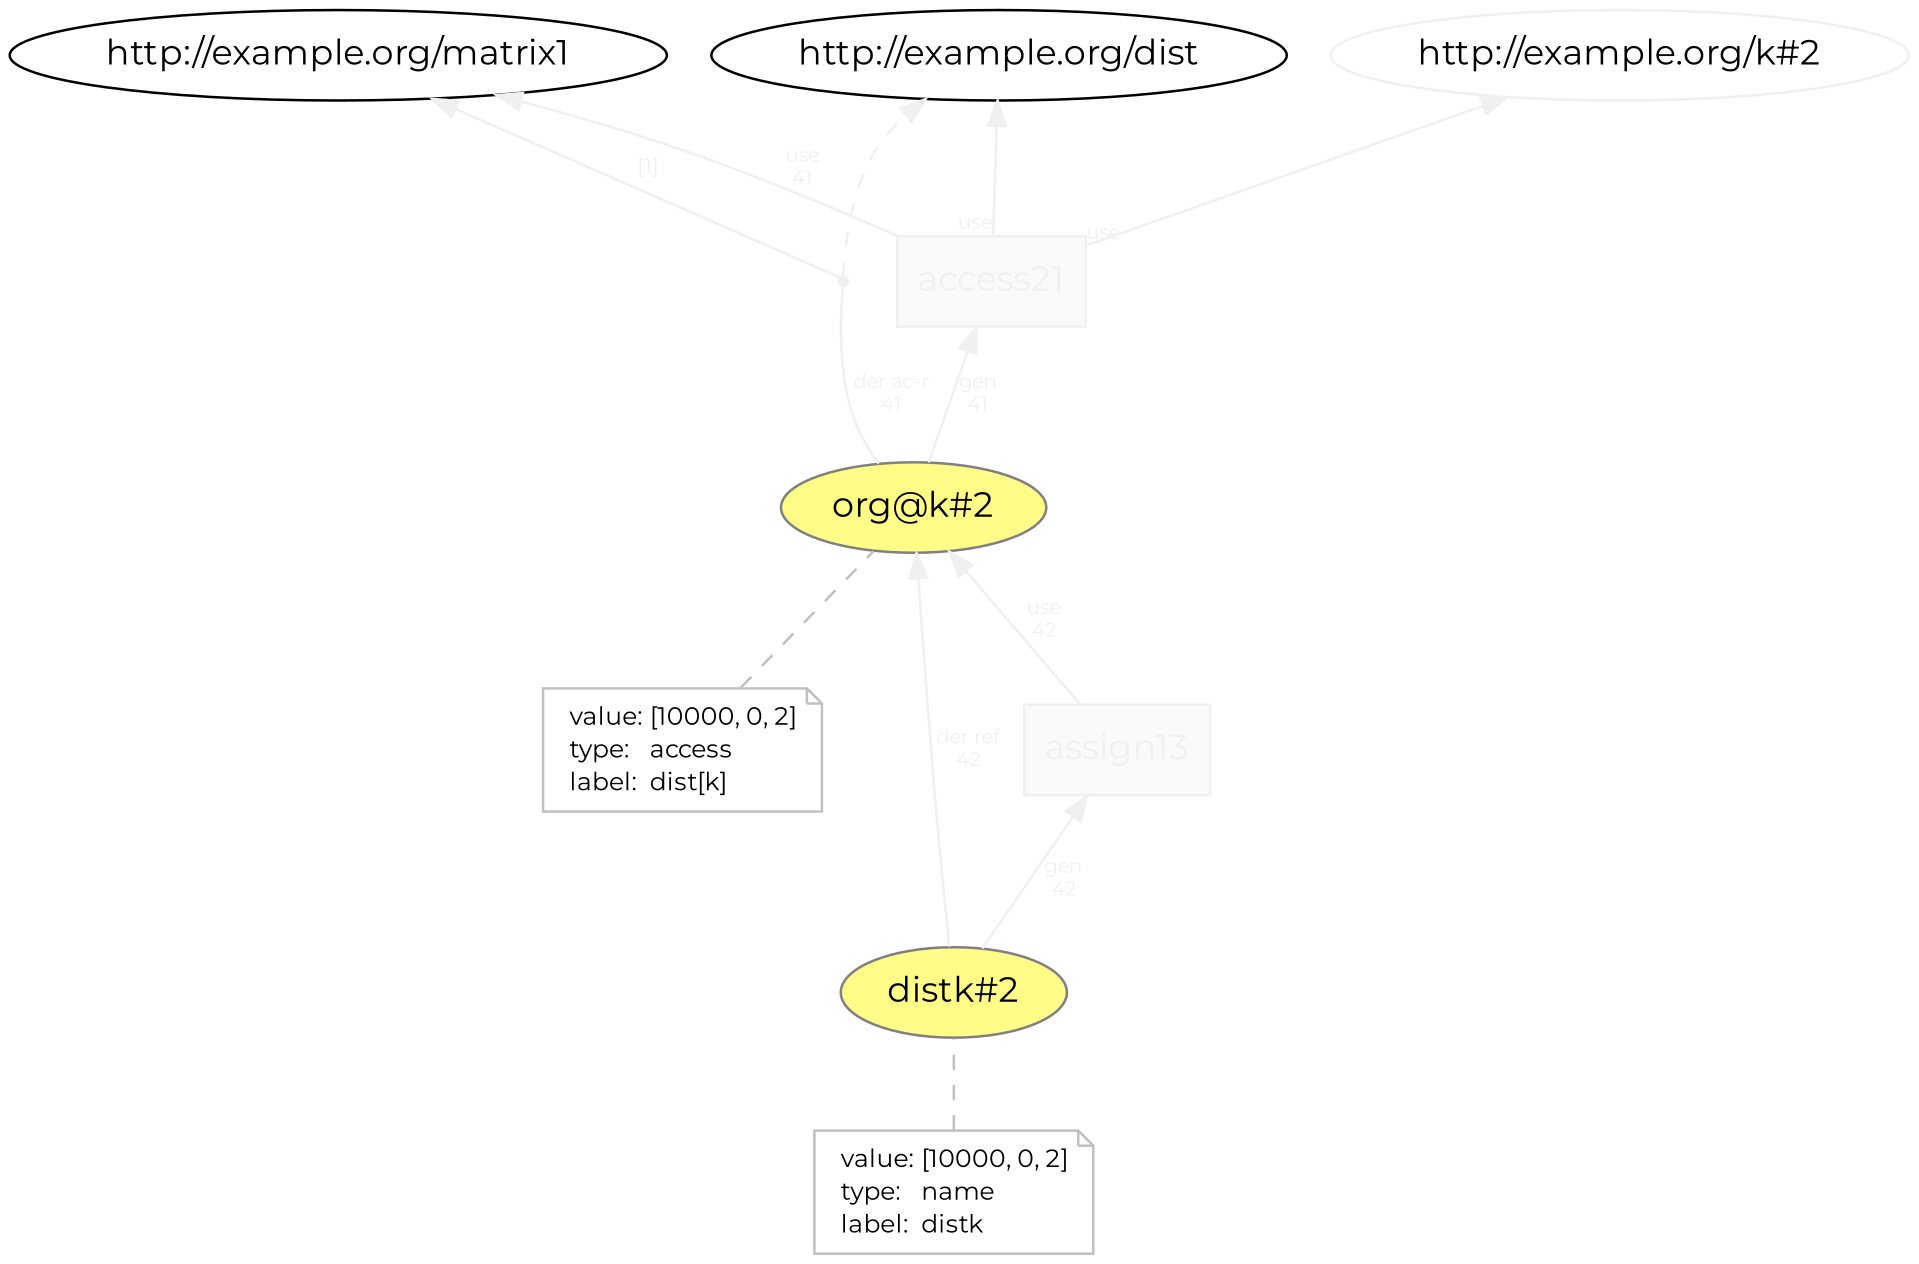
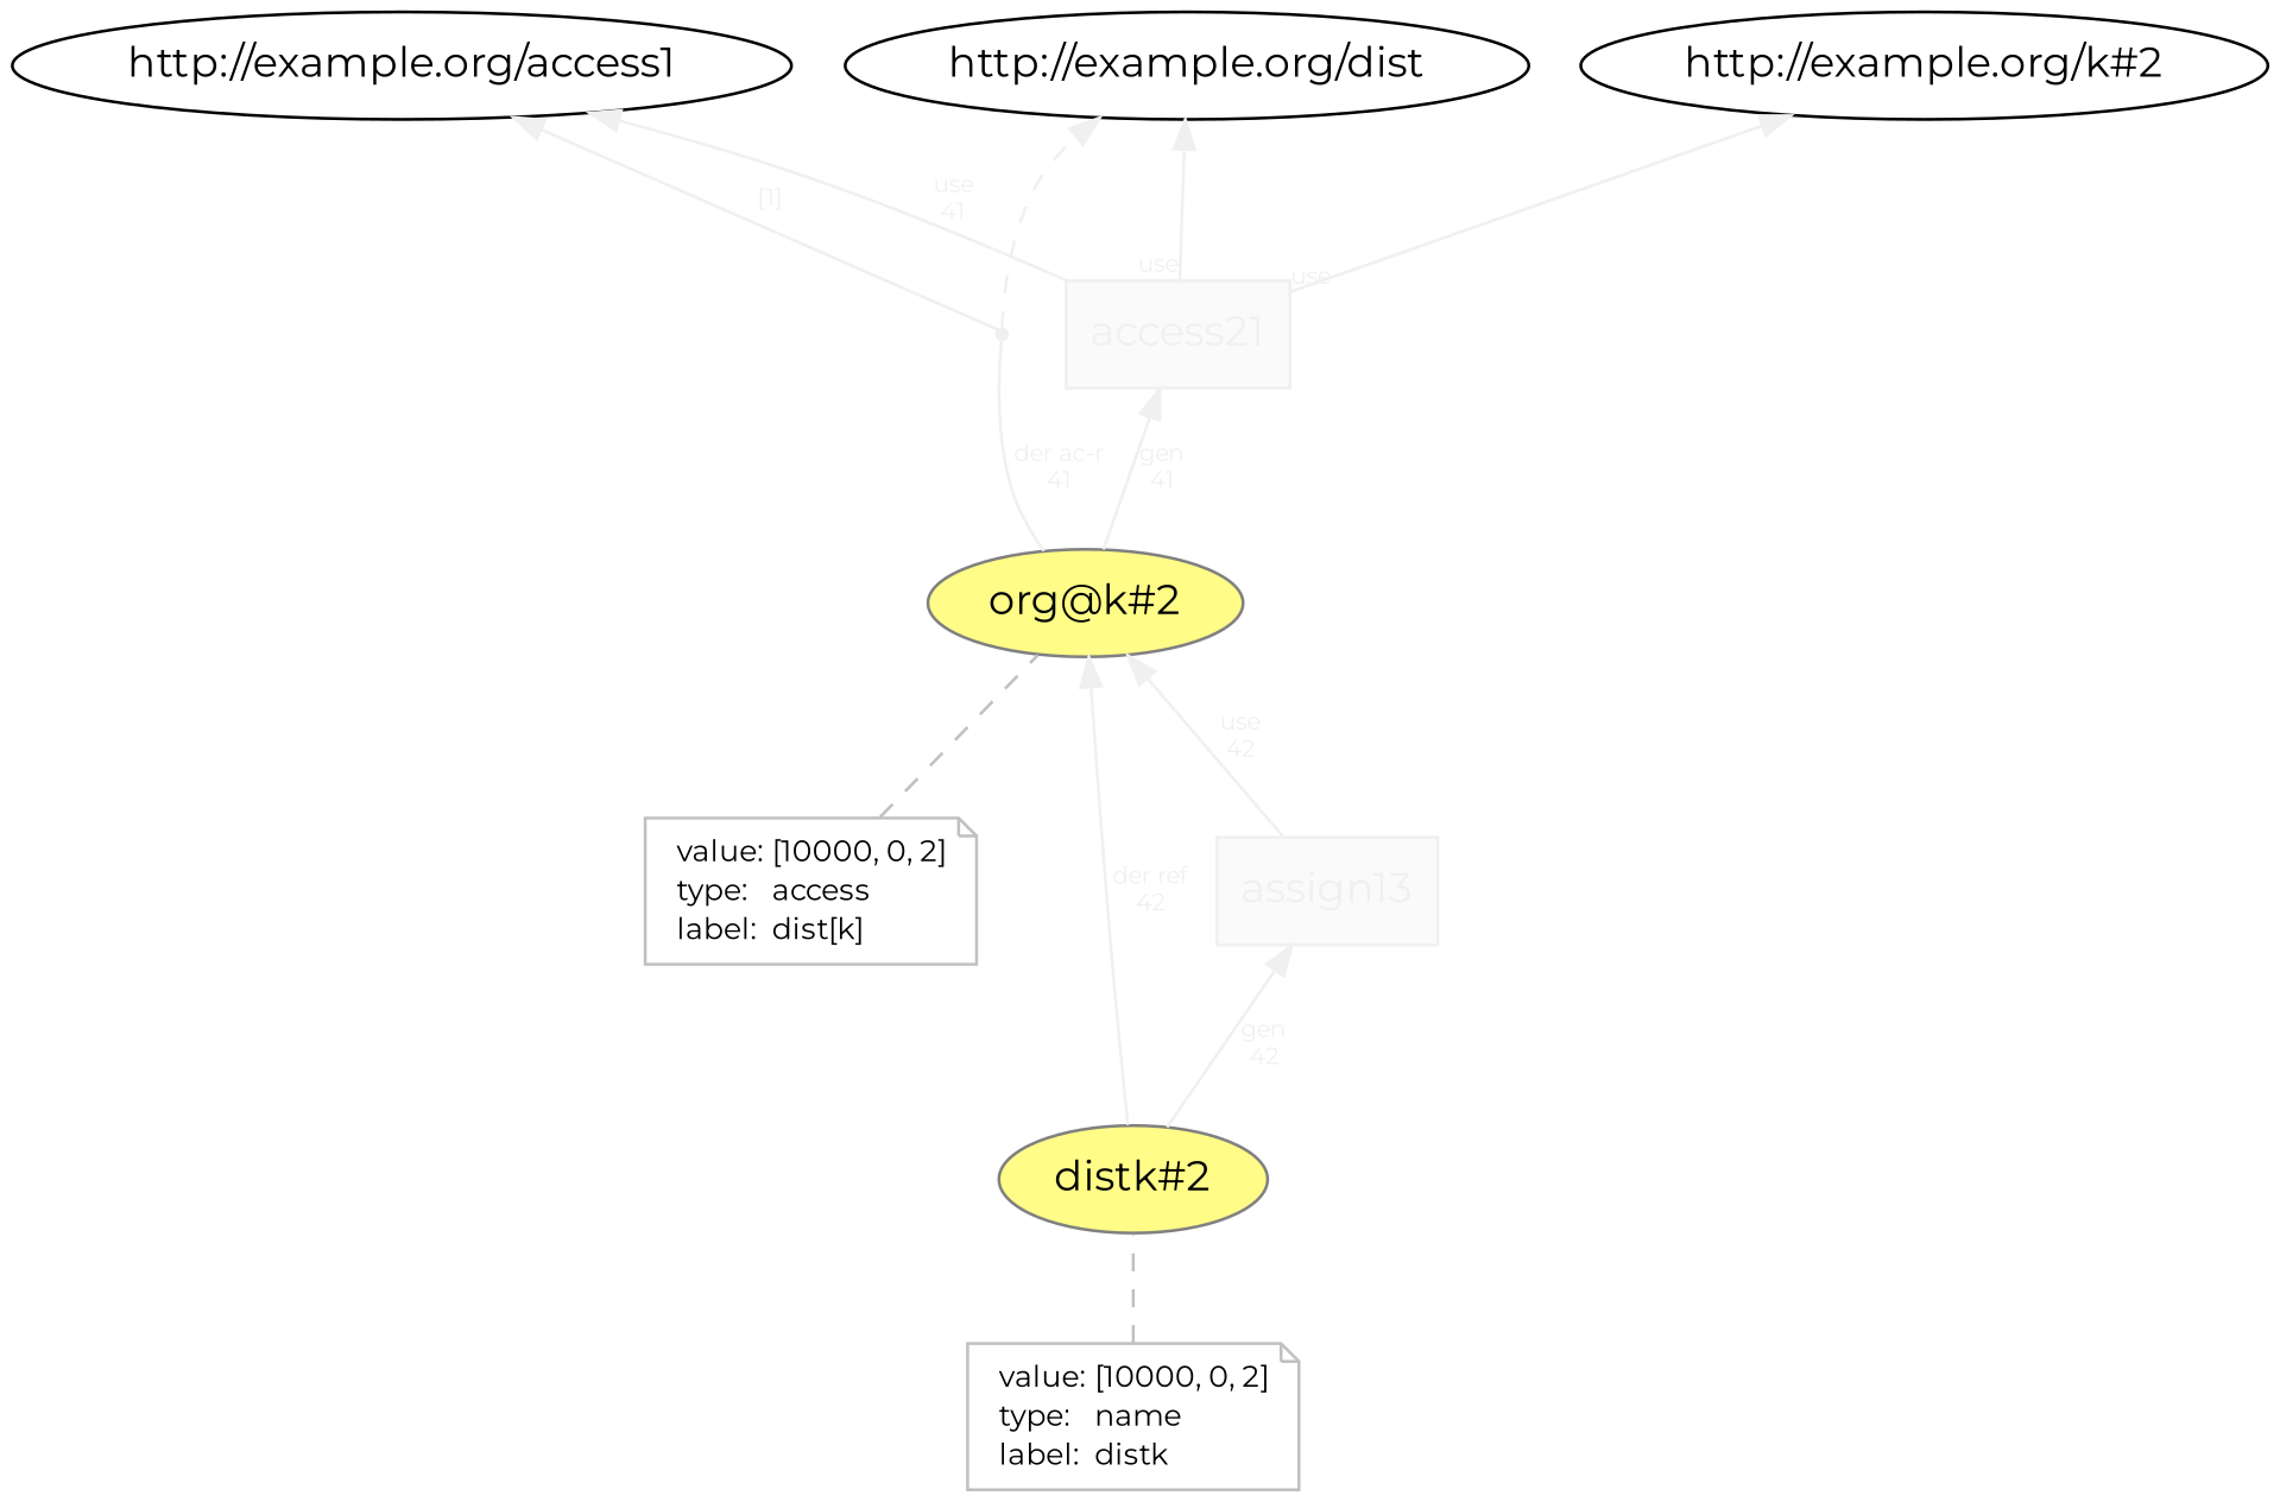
  digraph {
    fontname=Montserrat
    rankdir=BT
    node [fontname=Montserrat]
    edge [angle=60.0 color="#F0F0F0" distance=1.5 fontcolor="#F0F0F0" fontname=Montserrat fontsize=8 rotation=20]
    n1 [color="#808080" fillcolor="#FFFC87" label="org@k#2" style=filled]
    n2 [color="#F0F0F0" fillcolor="#FAFAFA" fontcolor="#F0F0F0" label=access21 shape=polygon sides=4 style=filled]
    bn0 [color="#F0F0F0" fontcolor="#F0F0F0" shape=point]
    "http://example.org/dist"
-   "http://example.org/matrix1"
-   "http://example.org/k#2" [color="#F0F0F0"]
+   "http://example.org/matrix1" [label="http://example.org/access1"]
+   "http://example.org/k#2"
    n7 [color=gray fontcolor=black fontsize=10 label=<<TABLE cellpadding="0" border="0"> 	<TR> 	    <TD align="left">value:</TD> 	    <TD align="left">[10000, 0, 2]</TD> 	</TR> 	<TR> 	    <TD align="left">type:</TD> 	    <TD align="left">access</TD> 	</TR> 	<TR> 	    <TD align="left">label:</TD> 	    <TD align="left">dist[k]</TD> 	</TR> </TABLE>> shape=note]
    n8 [color="#808080" fillcolor="#FFFC87" label="distk#2" style=filled]
    n9 [color="#F0F0F0" fillcolor="#FAFAFA" fontcolor="#F0F0F0" label=assign13 shape=polygon sides=4 style=filled]
    n10 [color=gray fontcolor=black fontsize=10 label=<<TABLE cellpadding="0" border="0"> 	<TR> 	    <TD align="left">value:</TD> 	    <TD align="left">[10000, 0, 2]</TD> 	</TR> 	<TR> 	    <TD align="left">type:</TD> 	    <TD align="left">name</TD> 	</TR> 	<TR> 	    <TD align="left">label:</TD> 	    <TD align="left">distk</TD> 	</TR> </TABLE>> shape=note]
    n1 -> n2 [label="gen\n41"]
    n1 -> bn0 [arrowhead=none label="der ac-r\n41"]
    n2 -> "http://example.org/dist" [labelangle=60.0 labeldistance=1.5 labelfontsize=8 taillabel=use angle="" distance="" fontsize=""]
    n2 -> "http://example.org/matrix1" [label="use\n41"]
    n2 -> "http://example.org/k#2" [labelangle=60.0 labeldistance=1.5 labelfontsize=8 taillabel=use angle="" distance="" fontsize=""]
    bn0 -> "http://example.org/dist" [style=dashed angle="" distance="" fontsize="" rotation=""]
    bn0 -> "http://example.org/matrix1" [label="[1]"]
    n7 -> n1 [arrowhead=none color=gray style=dashed angle="" distance="" fontcolor="" fontsize="" rotation=""]
    n8 -> n1 [label="der ref\n42"]
    n8 -> n9 [label="gen\n42"]
    n9 -> n1 [label="use\n42"]
    n10 -> n8 [arrowhead=none color=gray style=dashed angle="" distance="" fontcolor="" fontsize="" rotation=""]
  }
